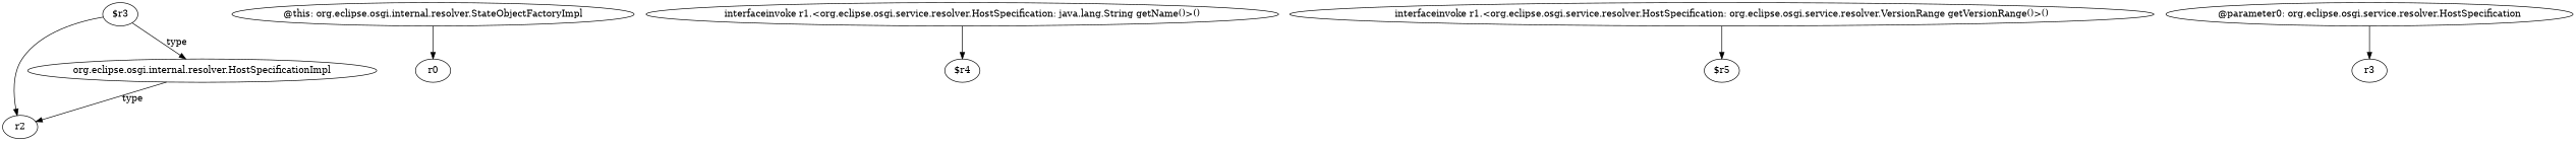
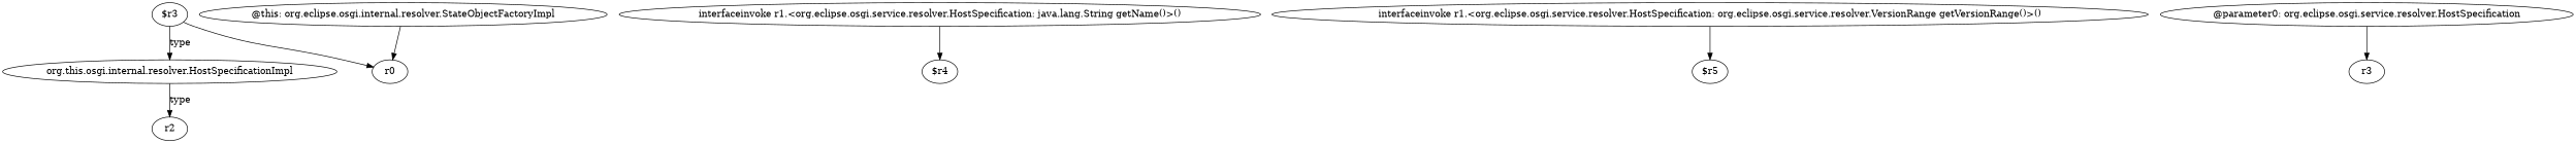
  digraph {
    n1 [label="$r3"]
    n2 [label=r2]
-   n3 [label="org.eclipse.osgi.internal.resolver.HostSpecificationImpl"]
+   n3 [label="org.this.osgi.internal.resolver.HostSpecificationImpl"]
    n4 [label="@this: org.eclipse.osgi.internal.resolver.StateObjectFactoryImpl"]
    n5 [label=r0]
    n6 [label="interfaceinvoke r1.<org.eclipse.osgi.service.resolver.HostSpecification: java.lang.String getName()>()"]
    n7 [label="$r4"]
    n8 [label="interfaceinvoke r1.<org.eclipse.osgi.service.resolver.HostSpecification: org.eclipse.osgi.service.resolver.VersionRange getVersionRange()>()"]
    n9 [label="$r5"]
    n10 [label="@parameter0: org.eclipse.osgi.service.resolver.HostSpecification"]
    n11 [label=r3]
-   n1 -> n2
+   n1 -> n5
    n1 -> n3 [label=type]
    n3 -> n2 [label=type]
    n4 -> n5
    n6 -> n7
    n8 -> n9
    n10 -> n11
  }
